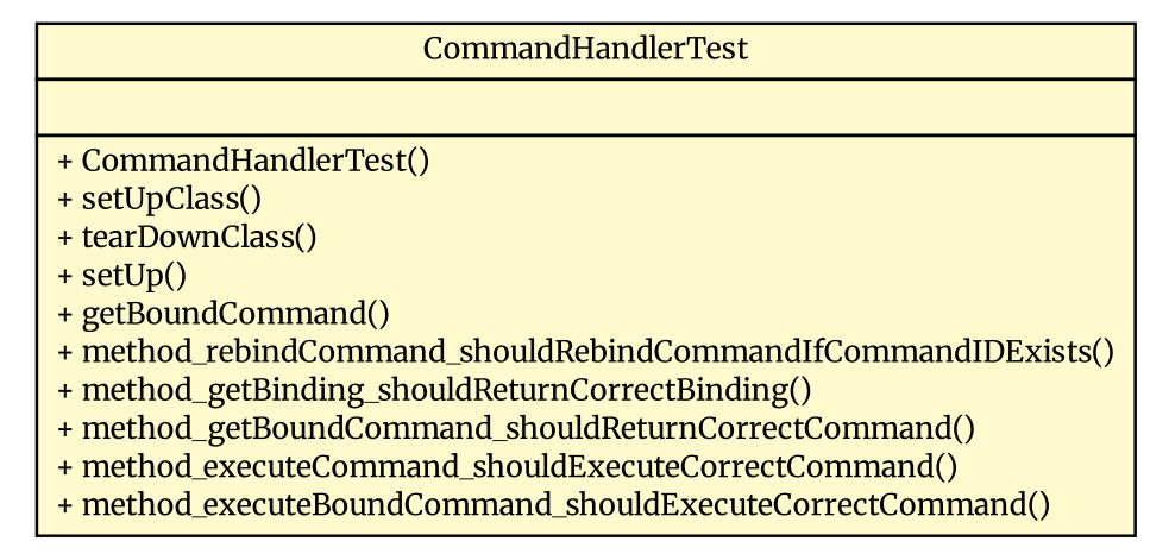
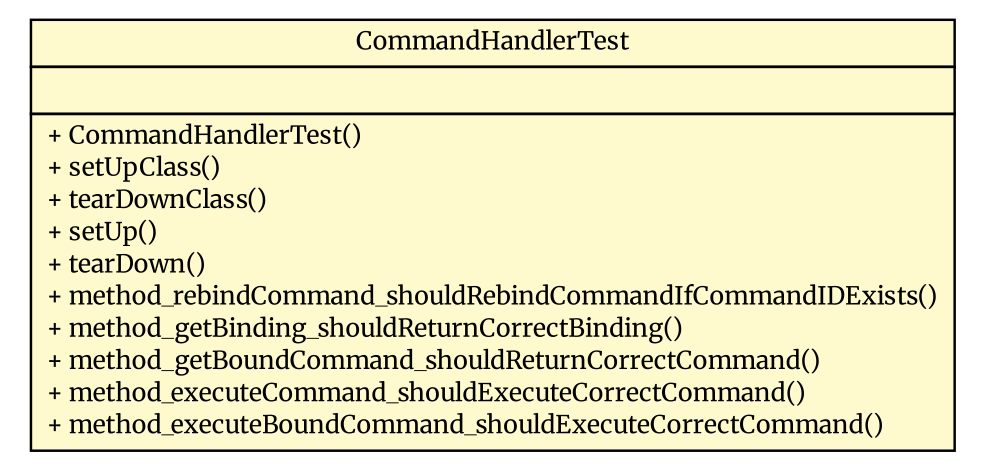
  digraph {
    nodesep=0.25
    ranksep=0.5
    fontname=Merriweather
-   n1 [fontcolor=black fontname=Merriweather fontsize=10.0 label=<<table title="com.github.tilastokeskus.matertis.core.CommandHandlerTest" border="0" cellborder="1" cellspacing="0" cellpadding="2" port="p" bgcolor="lemonChiffon" href="./CommandHandlerTest.html"> 		<tr><td><table border="0" cellspacing="0" cellpadding="1"> <tr><td align="center" balign="center"> CommandHandlerTest </td></tr> 		</table></td></tr> 		<tr><td><table border="0" cellspacing="0" cellpadding="1"> <tr><td align="left" balign="left">  </td></tr> 		</table></td></tr> 		<tr><td><table border="0" cellspacing="0" cellpadding="1"> <tr><td align="left" balign="left"> + CommandHandlerTest() </td></tr> <tr><td align="left" balign="left"> + setUpClass() </td></tr> <tr><td align="left" balign="left"> + tearDownClass() </td></tr> <tr><td align="left" balign="left"> + setUp() </td></tr> <tr><td align="left" balign="left"> + getBoundCommand() </td></tr> <tr><td align="left" balign="left"> + method_rebindCommand_shouldRebindCommandIfCommandIDExists() </td></tr> <tr><td align="left" balign="left"> + method_getBinding_shouldReturnCorrectBinding() </td></tr> <tr><td align="left" balign="left"> + method_getBoundCommand_shouldReturnCorrectCommand() </td></tr> <tr><td align="left" balign="left"> + method_executeCommand_shouldExecuteCorrectCommand() </td></tr> <tr><td align="left" balign="left"> + method_executeBoundCommand_shouldExecuteCorrectCommand() </td></tr> 		</table></td></tr> 		</table>> shape=plaintext]
+   n1 [fontcolor=black fontname=Merriweather fontsize=10.0 label=<<table title="com.github.tilastokeskus.matertis.core.CommandHandlerTest" border="0" cellborder="1" cellspacing="0" cellpadding="2" port="p" bgcolor="lemonChiffon" href="./CommandHandlerTest.html"> 		<tr><td><table border="0" cellspacing="0" cellpadding="1"> <tr><td align="center" balign="center"> CommandHandlerTest </td></tr> 		</table></td></tr> 		<tr><td><table border="0" cellspacing="0" cellpadding="1"> <tr><td align="left" balign="left">  </td></tr> 		</table></td></tr> 		<tr><td><table border="0" cellspacing="0" cellpadding="1"> <tr><td align="left" balign="left"> + CommandHandlerTest() </td></tr> <tr><td align="left" balign="left"> + setUpClass() </td></tr> <tr><td align="left" balign="left"> + tearDownClass() </td></tr> <tr><td align="left" balign="left"> + setUp() </td></tr> <tr><td align="left" balign="left"> + tearDown() </td></tr> <tr><td align="left" balign="left"> + method_rebindCommand_shouldRebindCommandIfCommandIDExists() </td></tr> <tr><td align="left" balign="left"> + method_getBinding_shouldReturnCorrectBinding() </td></tr> <tr><td align="left" balign="left"> + method_getBoundCommand_shouldReturnCorrectCommand() </td></tr> <tr><td align="left" balign="left"> + method_executeCommand_shouldExecuteCorrectCommand() </td></tr> <tr><td align="left" balign="left"> + method_executeBoundCommand_shouldExecuteCorrectCommand() </td></tr> 		</table></td></tr> 		</table>> shape=plaintext]
  }
